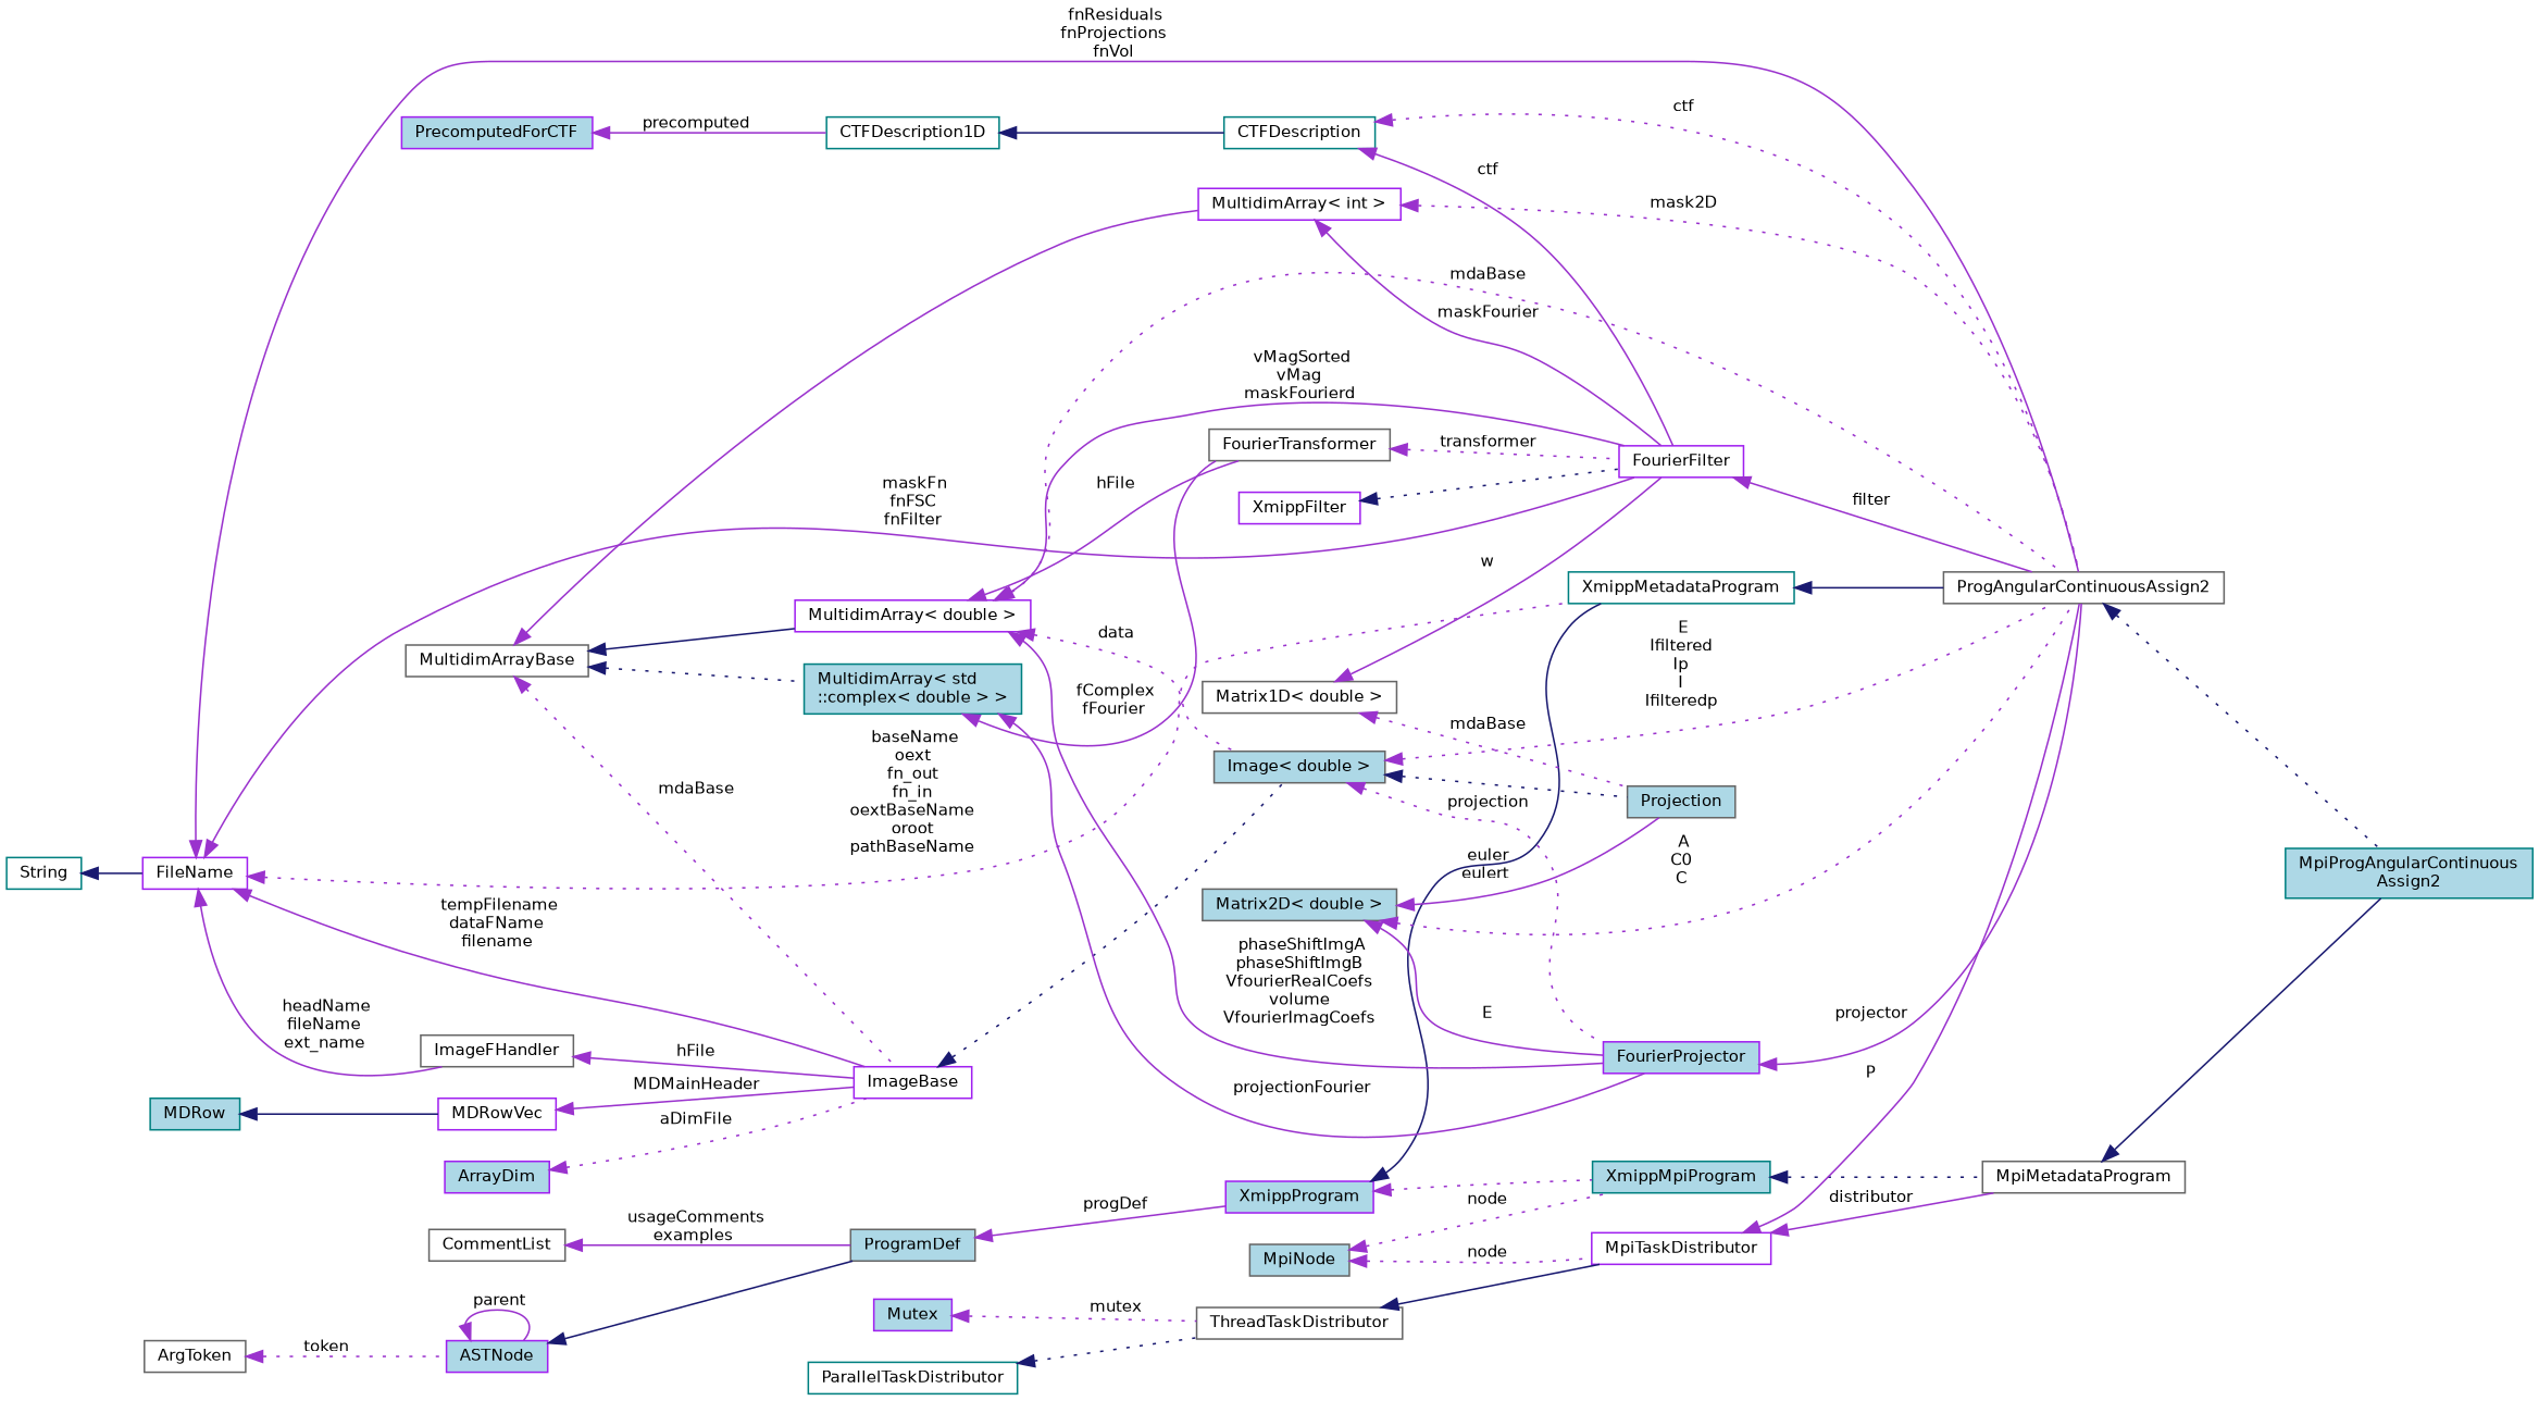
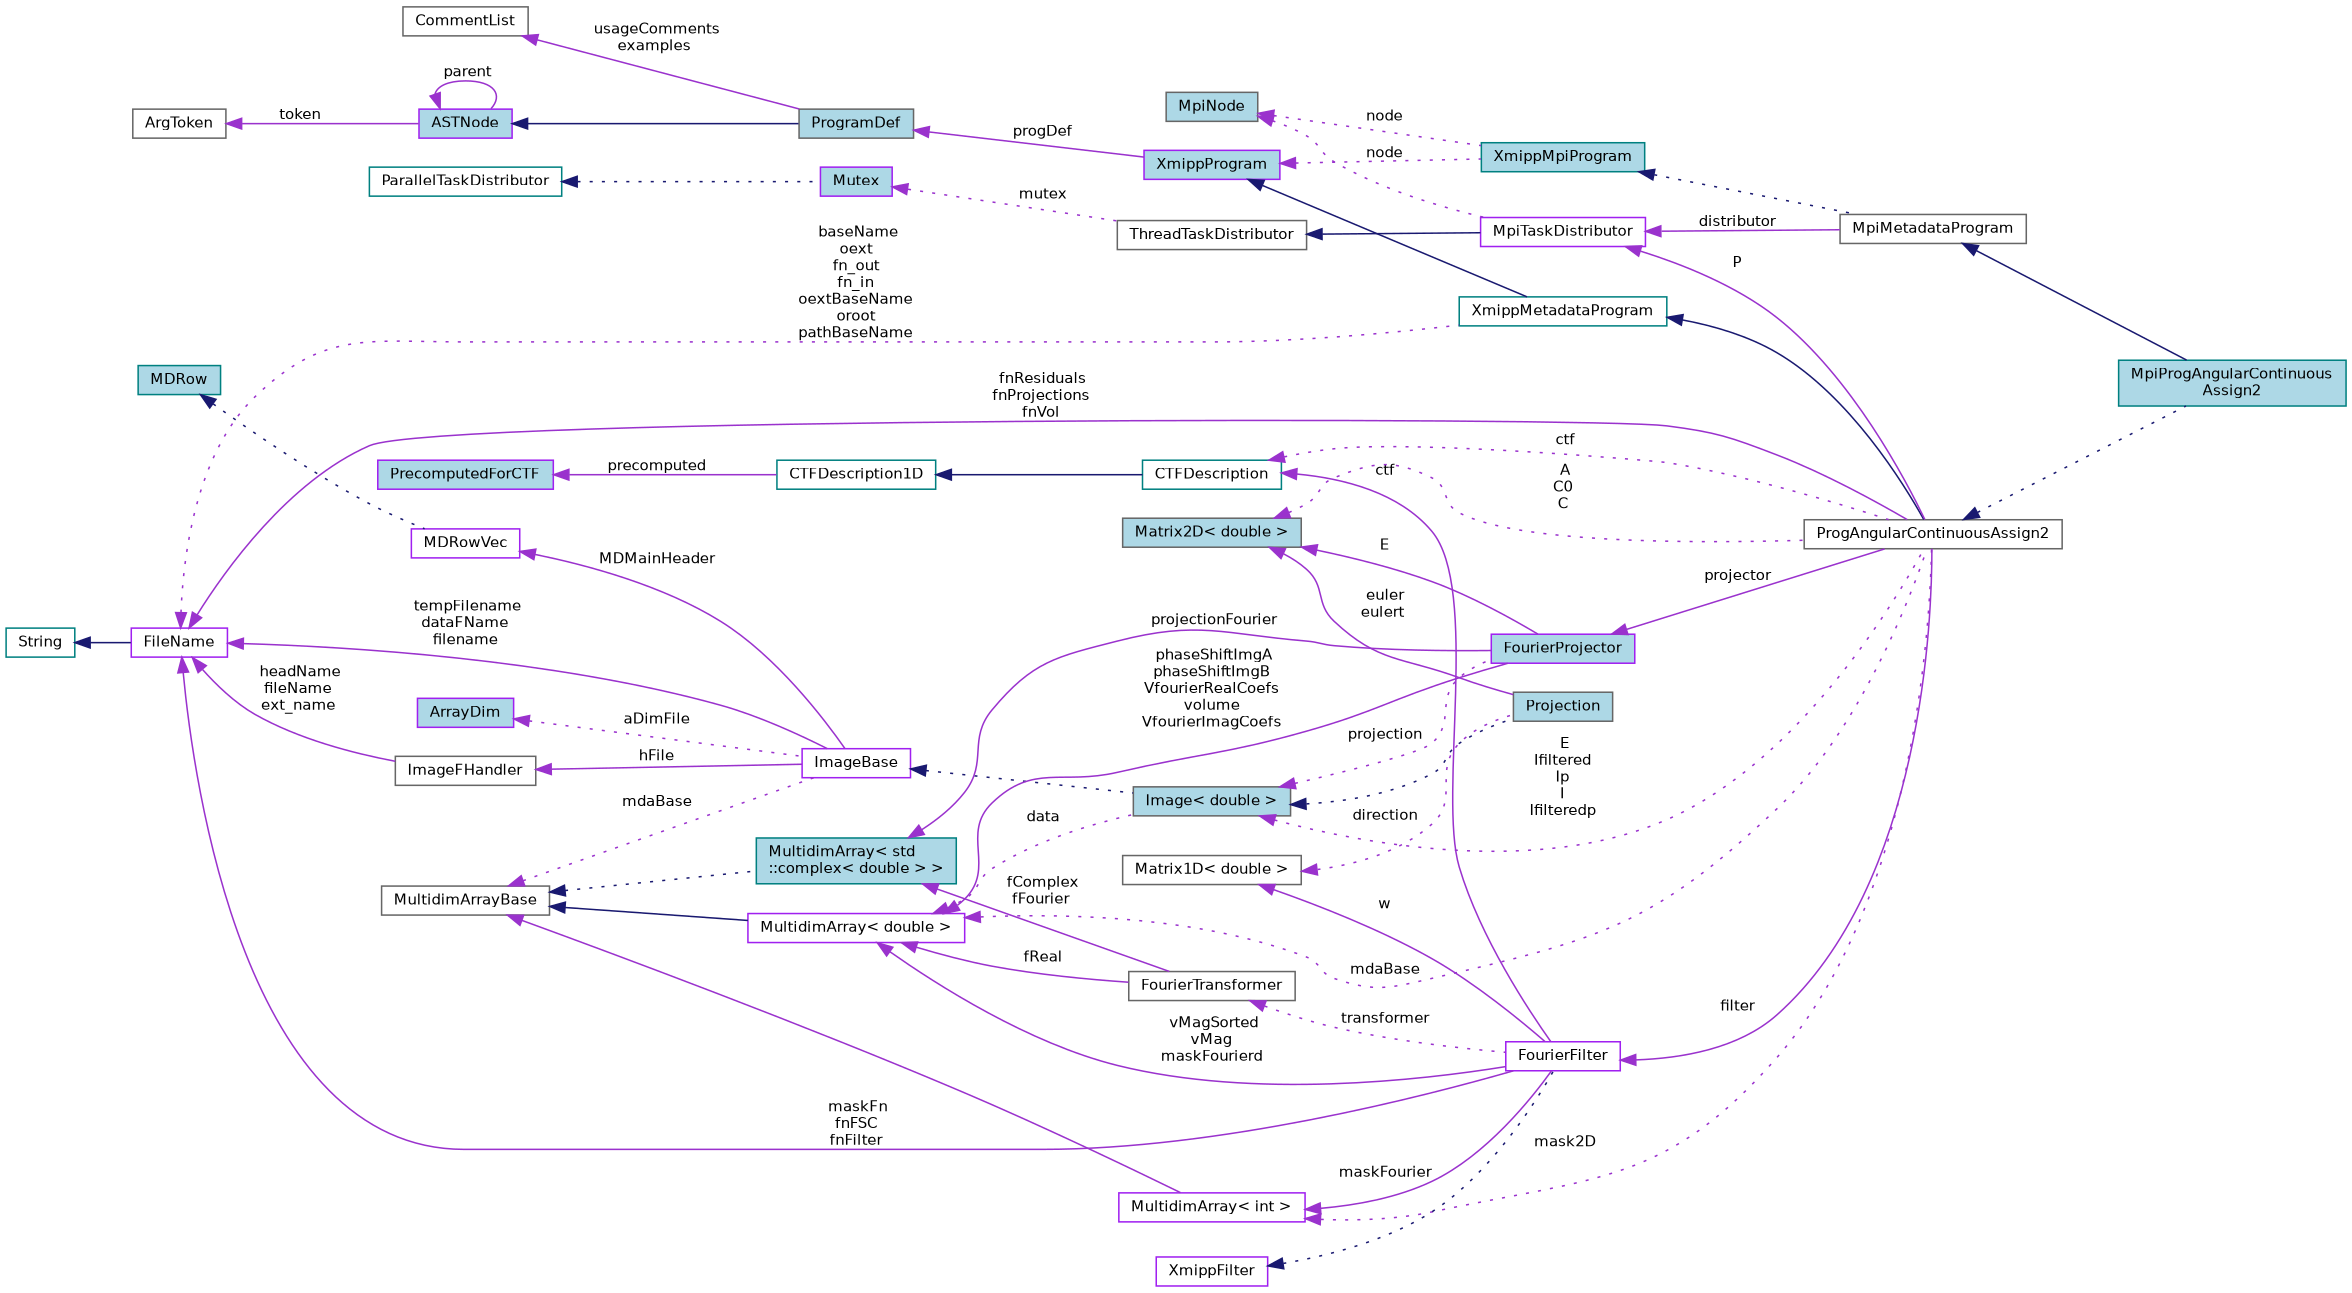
  digraph {
    rankdir=LR
    node [color=gray40 fillcolor=white fontname=Helvetica fontsize=10 shape=record style=filled]
    edge [color=darkorchid3 dir=back fontname=Helvetica fontsize=10 labelfontname=Helvetica labelfontsize=10 style=solid]
    n1 [color=teal fillcolor=lightblue fontcolor=black height=0.2 label="MpiProgAngularContinuous\lAssign2" width=0.4]
    n2 [height=0.2 label=ProgAngularContinuousAssign2 width=0.4]
    n3 [color=teal height=0.2 label=XmippMetadataProgram width=0.4]
    n4 [color=purple fillcolor=lightblue height=0.2 label=XmippProgram width=0.4]
    n5 [color=teal fillcolor=lightblue height=0.2 label=XmippMpiProgram width=0.4]
    n6 [height=0.2 label=MpiMetadataProgram width=0.4]
    n7 [fillcolor=lightblue height=0.2 label=ProgramDef width=0.4]
    n8 [color=purple fillcolor=lightblue height=0.2 label=ASTNode width=0.4]
    n9 [height=0.2 label=ArgToken width=0.4]
    n10 [height=0.2 label=CommentList width=0.4]
    n11 [color=purple height=0.2 label=FileName width=0.4]
    n12 [color=purple height=0.2 label=ImageBase width=0.4]
    n13 [height=0.2 label=ImageFHandler width=0.4]
    n14 [color=purple height=0.2 label=FourierFilter width=0.4]
    n15 [fillcolor=lightblue height=0.2 label="Image\< double \>" width=0.4]
    n16 [color=teal height=0.2 label=String width=0.4]
    n17 [color=teal height=0.2 label=CTFDescription width=0.4]
    n18 [color=teal height=0.2 label=CTFDescription1D width=0.4]
    n19 [color=purple fillcolor=lightblue height=0.2 label=PrecomputedForCTF width=0.4]
    n20 [fillcolor=lightblue height=0.2 label="Matrix2D\< double \>" width=0.4]
    n21 [fillcolor=lightblue height=0.2 label=Projection width=0.4]
    n22 [color=purple fillcolor=lightblue height=0.2 label=FourierProjector width=0.4]
    n23 [height=0.2 label=MultidimArrayBase width=0.4]
    n24 [color=purple height=0.2 label="MultidimArray\< double \>" width=0.4]
    n25 [color=teal fillcolor=lightblue height=0.2 label="MultidimArray\< std\l::complex\< double \> \>" width=0.4]
    n26 [color=purple height=0.2 label="MultidimArray\< int \>" width=0.4]
    n27 [height=0.2 label=FourierTransformer width=0.4]
    n28 [color=purple height=0.2 label=MDRowVec width=0.4]
    n29 [color=teal fillcolor=lightblue height=0.2 label=MDRow width=0.4]
    n30 [color=purple fillcolor=lightblue height=0.2 label=ArrayDim width=0.4]
    n31 [height=0.2 label="Matrix1D\< double \>" width=0.4]
    n32 [color=purple height=0.2 label=XmippFilter width=0.4]
    n33 [fillcolor=lightblue height=0.2 label=MpiNode width=0.4]
    n34 [color=purple height=0.2 label=MpiTaskDistributor width=0.4]
    n35 [height=0.2 label=ThreadTaskDistributor width=0.4]
    n36 [color=teal height=0.2 label=ParallelTaskDistributor width=0.4]
    n37 [color=purple fillcolor=lightblue height=0.2 label=Mutex width=0.4]
    n2 -> n1 [color=midnightblue style=dotted]
    n3 -> n2 [color=midnightblue]
    n4 -> n3 [color=midnightblue]
    n4 -> n5 [style=dotted]
    n5 -> n6 [color=midnightblue style=dotted]
    n6 -> n1 [color=midnightblue]
    n7 -> n4 [label=" progDef"]
    n8 -> n7 [color=midnightblue]
    n8 -> n8 [label=" parent"]
-   n9 -> n8 [label=" token" style=dotted]
+   n9 -> n8 [label=" token"]
    n10 -> n7 [label=" usageComments\nexamples"]
    n11 -> n2 [label=" fnResiduals\nfnProjections\nfnVol"]
    n11 -> n3 [label=" baseName\noext\nfn_out\nfn_in\noextBaseName\noroot\npathBaseName" style=dotted]
    n11 -> n12 [label=" tempFilename\ndataFName\nfilename"]
    n11 -> n13 [label=" headName\nfileName\next_name"]
    n11 -> n14 [label=" maskFn\nfnFSC\nfnFilter"]
    n12 -> n15 [color=midnightblue style=dotted]
    n13 -> n12 [label=" hFile"]
    n14 -> n2 [label=" filter"]
    n15 -> n2 [label=" E\nIfiltered\nIp\nI\nIfilteredp" style=dotted]
    n15 -> n21 [color=midnightblue style=dotted]
    n15 -> n22 [label=" projection" style=dotted]
    n16 -> n11 [color=midnightblue]
    n17 -> n2 [label=" ctf" style=dotted]
    n17 -> n14 [label=" ctf"]
    n18 -> n17 [color=midnightblue]
    n19 -> n18 [label=" precomputed"]
    n20 -> n2 [label=" A\nC0\nC" style=dotted]
    n20 -> n21 [label=" euler\neulert"]
    n20 -> n22 [label=" E"]
    n22 -> n2 [label=" projector"]
    n23 -> n12 [label=" mdaBase" style=dotted]
    n23 -> n24 [color=midnightblue]
    n23 -> n25 [color=midnightblue style=dotted]
    n23 -> n26
    n24 -> n2 [label=" mdaBase" style=dotted]
    n24 -> n14 [label=" vMagSorted\nvMag\nmaskFourierd"]
    n24 -> n15 [label=" data" style=dotted]
    n24 -> n22 [label=" phaseShiftImgA\nphaseShiftImgB\nVfourierRealCoefs\nvolume\nVfourierImagCoefs"]
-   n24 -> n27 [label=" hFile"]
+   n24 -> n27 [label=" fReal"]
    n25 -> n22 [label=" projectionFourier"]
    n25 -> n27 [label=" fComplex\nfFourier"]
    n26 -> n2 [label=" mask2D" style=dotted]
    n26 -> n14 [label=" maskFourier"]
    n27 -> n14 [label=" transformer" style=dotted]
    n28 -> n12 [label=" MDMainHeader"]
-   n29 -> n28 [color=midnightblue]
+   n29 -> n28 [color=midnightblue style=dotted]
    n30 -> n12 [label=" aDimFile" style=dotted]
    n31 -> n14 [label=" w"]
-   n31 -> n21 [label=" mdaBase" style=dotted]
+   n31 -> n21 [label=" direction" style=dotted]
    n32 -> n14 [color=midnightblue style=dotted]
    n33 -> n5 [label=" node" style=dotted]
    n33 -> n34 [label=" node" style=dotted]
    n34 -> n2 [label=" P"]
    n34 -> n6 [label=" distributor"]
    n35 -> n34 [color=midnightblue]
-   n36 -> n35 [color=midnightblue style=dotted]
+   n36 -> n37 [color=midnightblue style=dotted]
    n37 -> n35 [label=" mutex" style=dotted]
  }
